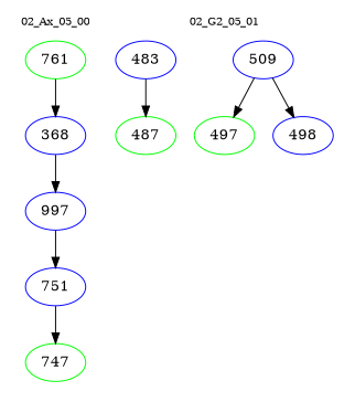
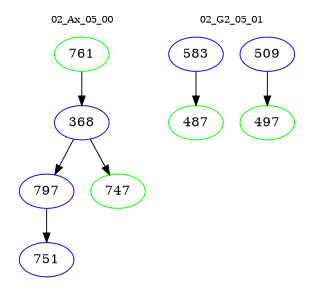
  digraph {
    node [color=blue]
    edge [color=black]
    n1 [color=green label=761]
    n2 [label=368]
-   n3 [label=997]
+   n3 [label=797]
    n4 [label=751]
    n5 [color=green label=747]
    n6 [color=green label=497]
    n7 [label=509]
-   n8 [label=498]
-   n9 [label=483]
+   n9 [label=583]
    n10 [color=green label=487]
    subgraph cluster_1 {
      color=white
      fontsize=10
      label="02_Ax_05_00"
      n1
      n2
      n3
      n4
      n5
    }
    subgraph cluster_2 {
      color=white
      fontsize=10
      label="02_G2_05_01"
      n6
      n7
-     n8
      n9
      n10
    }
    n1 -> n2
    n2 -> n3
    n3 -> n4
-   n4 -> n5
+   n2 -> n5
    n7 -> n6
-   n7 -> n8
    n9 -> n10
  }
